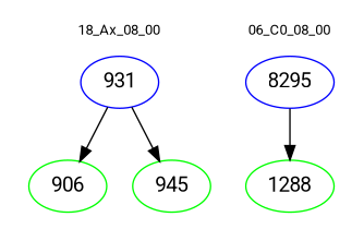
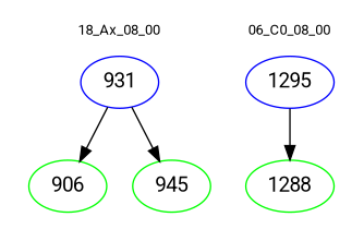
  digraph {
    fontname=Roboto
    node [color=green fontname=Roboto]
    edge [color=black fontname=Roboto]
    n1 [color=blue label=931]
    n2 [label=906]
    n3 [label=945]
-   n4 [color=blue label=8295]
+   n4 [color=blue label=1295]
    n5 [label=1288]
    subgraph cluster_1 {
      color=white
      fontsize=10
      label="18_Ax_08_00"
      n1
      n2
      n3
    }
    subgraph cluster_2 {
      color=white
      fontsize=10
      label="06_C0_08_00"
      n4
      n5
    }
    n1 -> n2
    n1 -> n3
    n4 -> n5
  }
